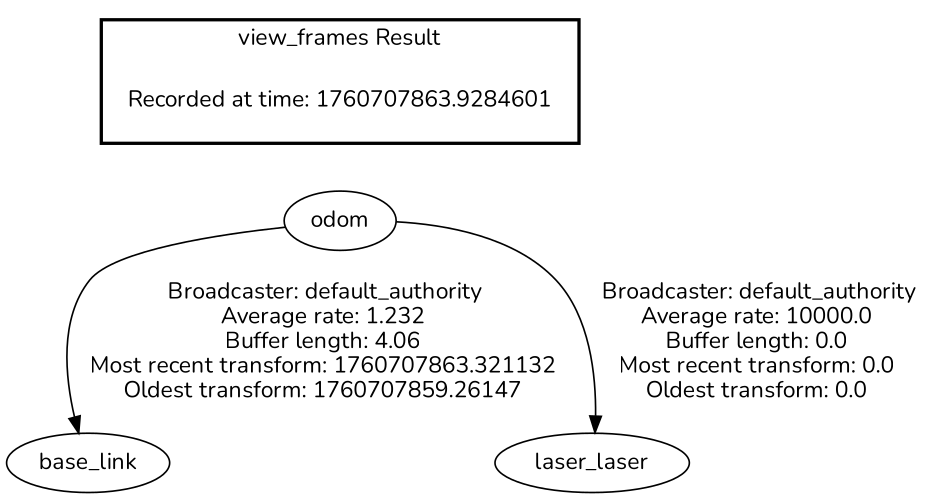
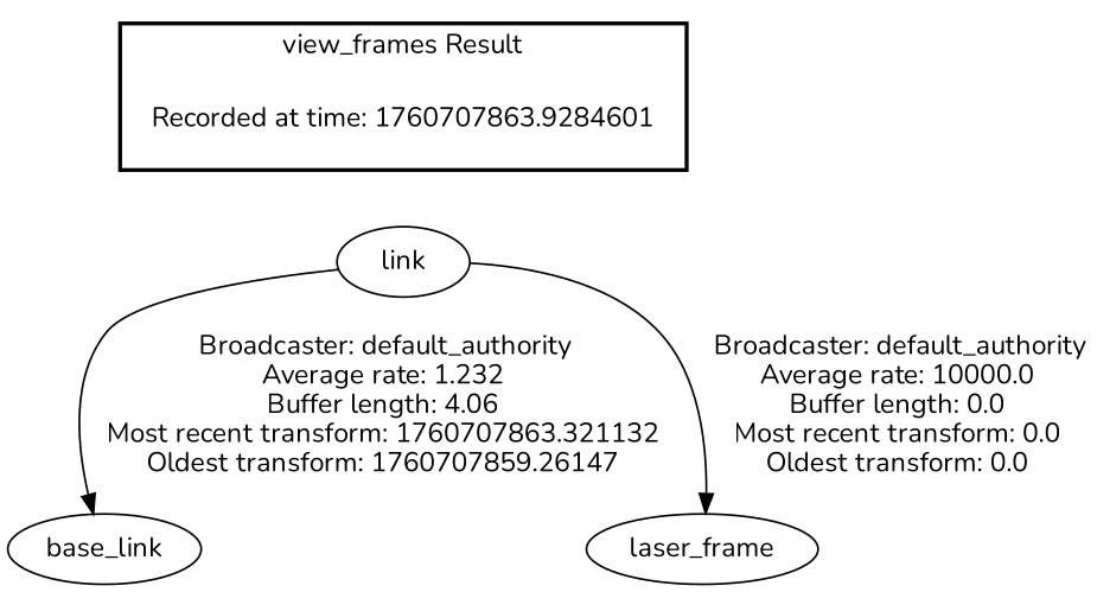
  digraph {
    fontname=Nunito
    node [fontname=Nunito]
    edge [fontname=Nunito]
    "Recorded at time: 1760707863.9284601" [shape=plaintext]
-   odom
+   odom [label=link]
    base_link
-   laser_frame [label=laser_laser]
+   laser_frame
    subgraph cluster_1 {
      color=black
      label="view_frames Result"
      style=bold
      "Recorded at time: 1760707863.9284601"
    }
    "Recorded at time: 1760707863.9284601" -> odom [style=invis]
    odom -> base_link [label=" Broadcaster: default_authority\nAverage rate: 1.232\nBuffer length: 4.06\nMost recent transform: 1760707863.321132\nOldest transform: 1760707859.26147\n"]
    odom -> laser_frame [label=" Broadcaster: default_authority\nAverage rate: 10000.0\nBuffer length: 0.0\nMost recent transform: 0.0\nOldest transform: 0.0\n"]
  }
